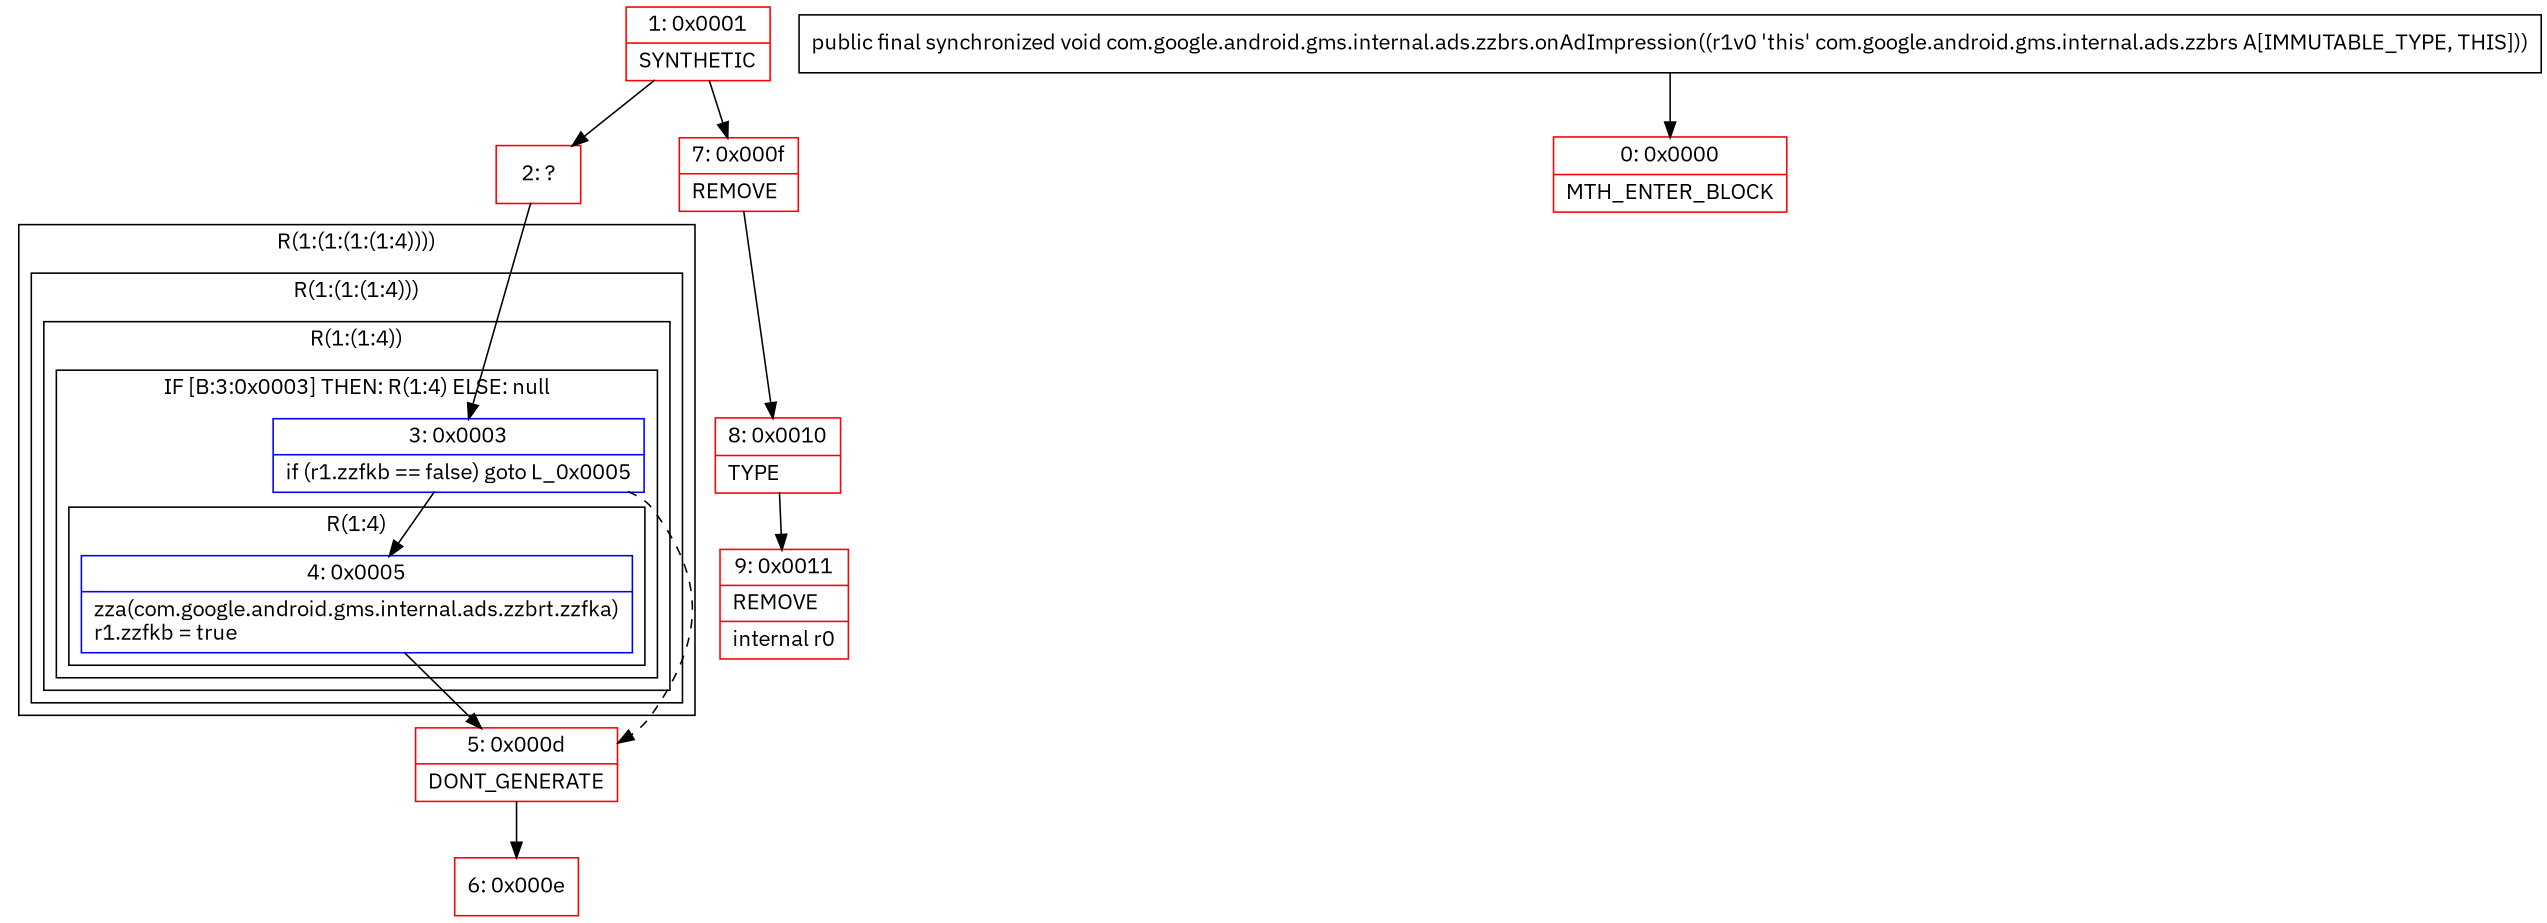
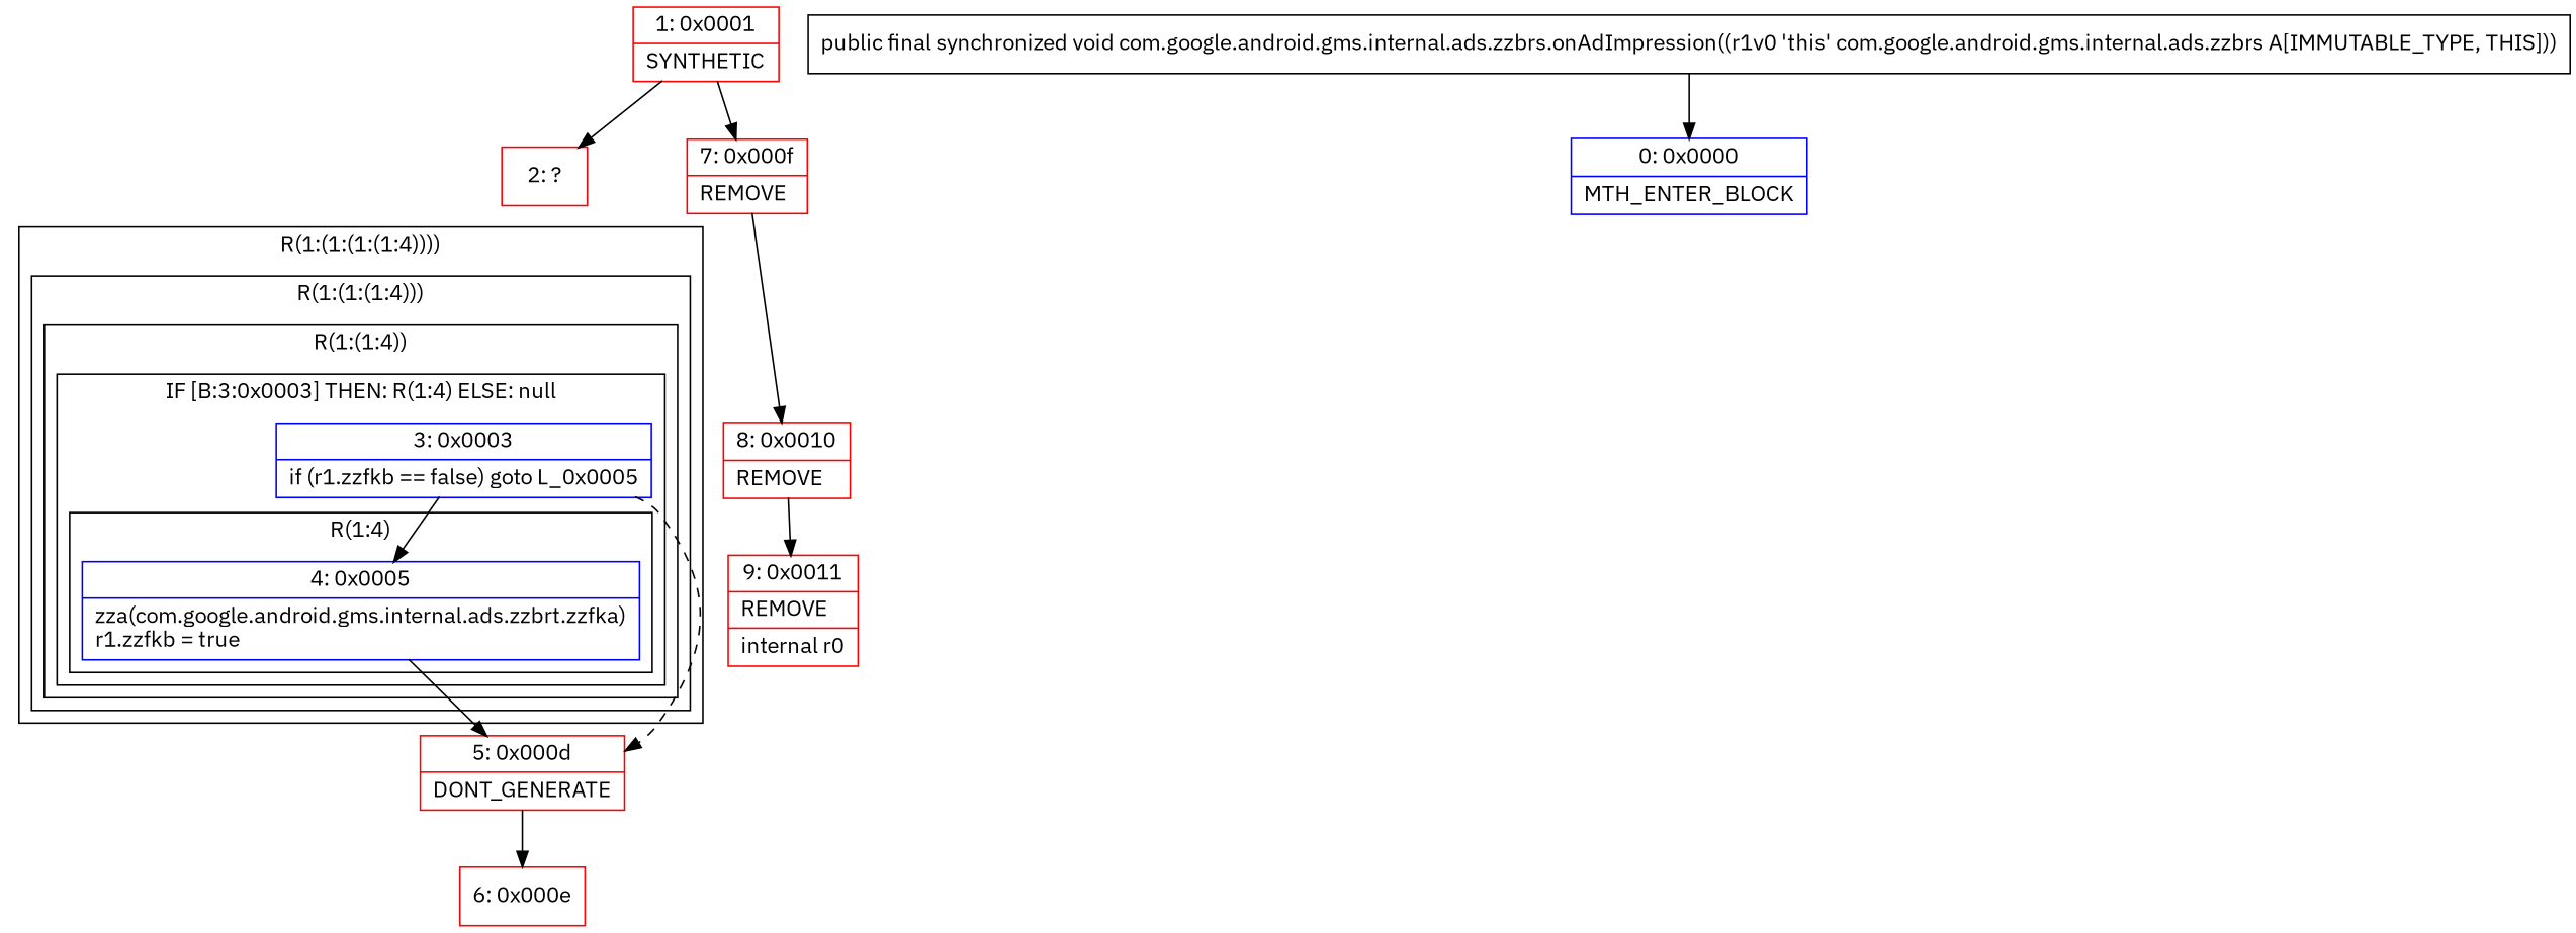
  digraph {
    fontname="IBM Plex Sans"
    node [color=red fontname="IBM Plex Sans" shape=record]
    edge [fontname="IBM Plex Sans"]
    n1 [color=blue label="{4\:\ 0x0005|zza(com.google.android.gms.internal.ads.zzbrt.zzfka)\lr1.zzfkb = true\l}"]
    n2 [color=blue label="{3\:\ 0x0003|if (r1.zzfkb == false) goto L_0x0005\l}"]
    n3 [label="{5\:\ 0x000d|DONT_GENERATE\l}"]
    n4 [label="{6\:\ 0x000e}"]
-   n5 [label="{0\:\ 0x0000|MTH_ENTER_BLOCK\l}"]
+   n5 [color=blue label="{0\:\ 0x0000|MTH_ENTER_BLOCK\l}"]
    n6 [label="{1\:\ 0x0001|SYNTHETIC\l}"]
    n7 [label="{2\:\ ?}"]
    n8 [label="{7\:\ 0x000f|REMOVE\l}"]
-   n9 [label="{8\:\ 0x0010|TYPE\l}"]
+   n9 [label="{8\:\ 0x0010|REMOVE\l}"]
    n10 [label="{9\:\ 0x0011|REMOVE\l|internal r0\l}"]
    n11 [label="{public final synchronized void com.google.android.gms.internal.ads.zzbrs.onAdImpression((r1v0 'this' com.google.android.gms.internal.ads.zzbrs A[IMMUTABLE_TYPE, THIS])) }" color=""]
    subgraph cluster_1 {
      label="R(1:(1:(1:(1:4))))"
      subgraph cluster_2 {
        label="R(1:(1:(1:4)))"
        subgraph cluster_3 {
          label="R(1:(1:4))"
          subgraph cluster_4 {
            label="IF [B:3:0x0003] THEN: R(1:4) ELSE: null"
            n2
            subgraph cluster_5 {
              label="R(1:4)"
              n1
            }
          }
        }
      }
    }
    n1 -> n3
    n2 -> n1
    n2 -> n3 [style=dashed]
    n3 -> n4
    n6 -> n7
    n6 -> n8
-   n7 -> n2
    n8 -> n9
    n9 -> n10
    n11 -> n5
  }
